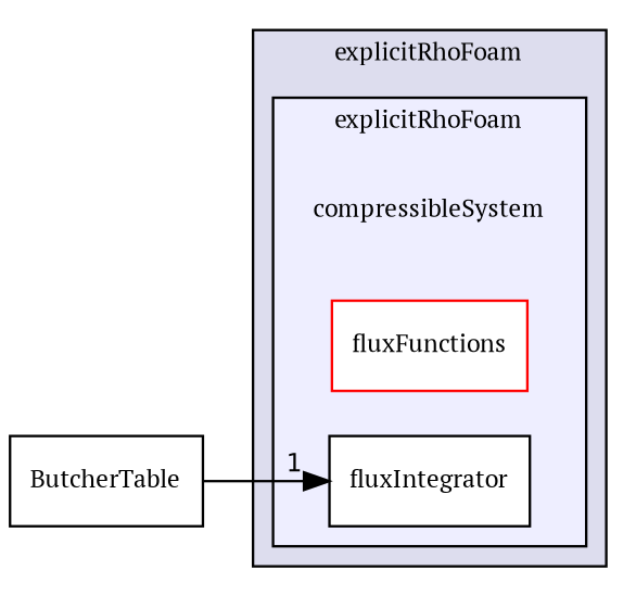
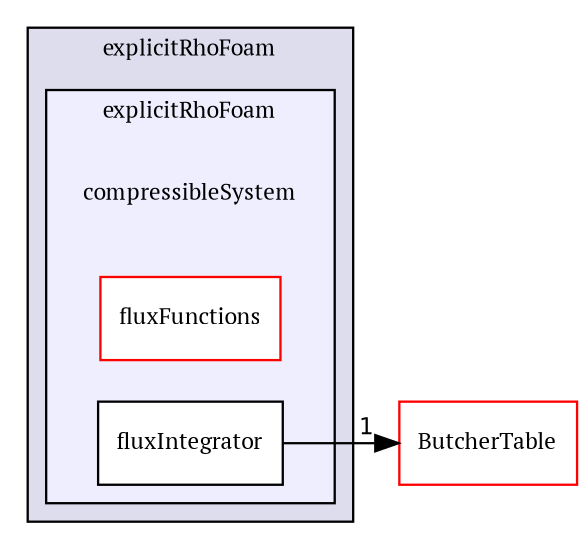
  digraph {
    compound=true
    rankdir=LR
    fontname="PT Serif"
    node [fontname="PT Serif" fontsize=10 shape=box color=red]
    n1 [label=compressibleSystem shape=plaintext color=""]
    n2 [fillcolor=white label=fluxFunctions style=filled]
    n3 [color=black fillcolor=white label=fluxIntegrator style=filled]
-   n4 [color=black label=ButcherTable]
+   n4 [label=ButcherTable]
    subgraph cluster_1 {
      bgcolor="#ddddee"
      fontsize=10
      label=explicitRhoFoam
      pencolor=black
      subgraph cluster_2 {
        bgcolor="#eeeeff"
        fontsize=10
        pencolor=black
        n1
        n2
        n3
      }
    }
-   n4 -> n3 [headlabel=1 labeldistance=1.5 labelfontname=Helvetica labelfontsize=10 fontname="PT Serif"]
+   n3 -> n4 [headlabel=1 labeldistance=1.5 labelfontname=Helvetica labelfontsize=10 fontname="PT Serif"]
  }
